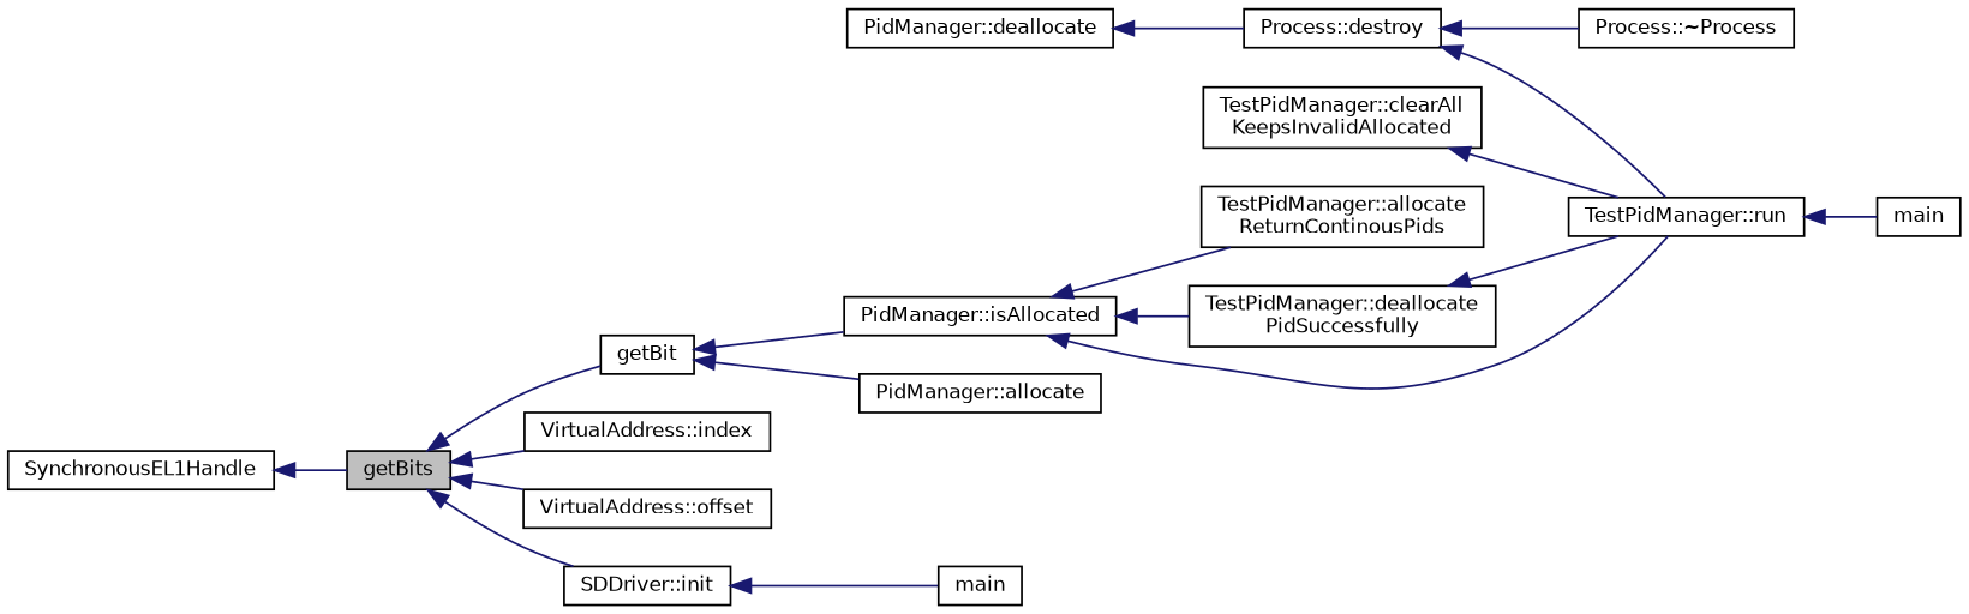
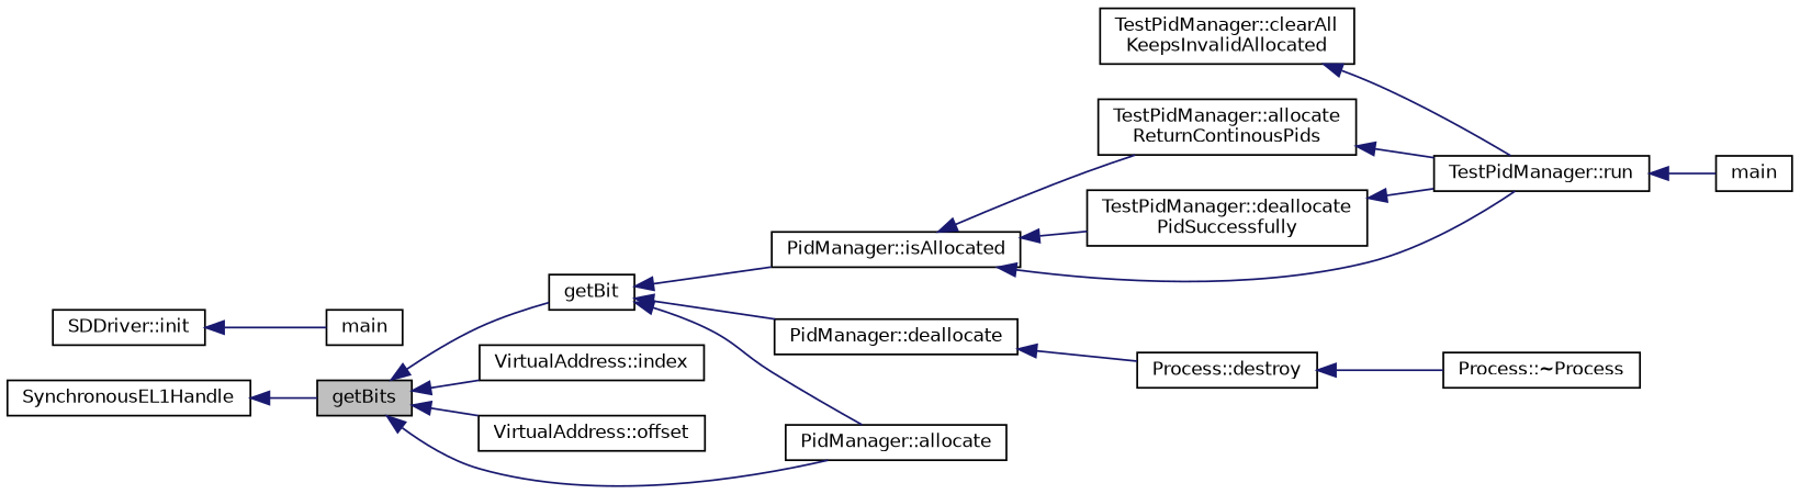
  digraph {
    rankdir=LR
    node [color=black fillcolor=white fontname=Helvetica fontsize=10 shape=record style=filled]
    edge [color=midnightblue dir=back fontname=Helvetica fontsize=10 labelfontname=Helvetica labelfontsize=10 style=solid]
    n1 [fillcolor=grey75 fontcolor=black height=0.2 label=getBits width=0.4]
    n2 [height=0.2 label=getBit width=0.4]
    n3 [height=0.2 label="VirtualAddress::index" width=0.4]
    n4 [height=0.2 label="VirtualAddress::offset" width=0.4]
    n5 [height=0.2 label="SDDriver::init" width=0.4]
    n6 [height=0.2 label="PidManager::isAllocated" width=0.4]
    n7 [height=0.2 label="PidManager::allocate" width=0.4]
    n8 [height=0.2 label="PidManager::deallocate" width=0.4]
    n9 [height=0.2 label=SynchronousEL1Handle width=0.4]
    n10 [height=0.2 label=main width=0.4]
    n11 [height=0.2 label="TestPidManager::allocate\lReturnContinousPids" width=0.4]
    n12 [height=0.2 label="TestPidManager::deallocate\lPidSuccessfully" width=0.4]
    n13 [height=0.2 label="TestPidManager::run" width=0.4]
    n14 [height=0.2 label="Process::destroy" width=0.4]
    n15 [height=0.2 label="TestPidManager::clearAll\lKeepsInvalidAllocated" width=0.4]
    n16 [height=0.2 label=main width=0.4]
    n17 [height=0.2 label="Process::~Process" width=0.4]
    n1 -> n2
    n1 -> n3
    n1 -> n4
-   n1 -> n5
+   n1 -> n7
    n2 -> n6
    n2 -> n7
+   n2 -> n8
    n5 -> n10
    n6 -> n11
    n6 -> n12
    n6 -> n13
    n8 -> n14
    n9 -> n1
-   n14 -> n13
+   n11 -> n13
    n12 -> n13
    n13 -> n16
    n14 -> n17
    n15 -> n13
  }
